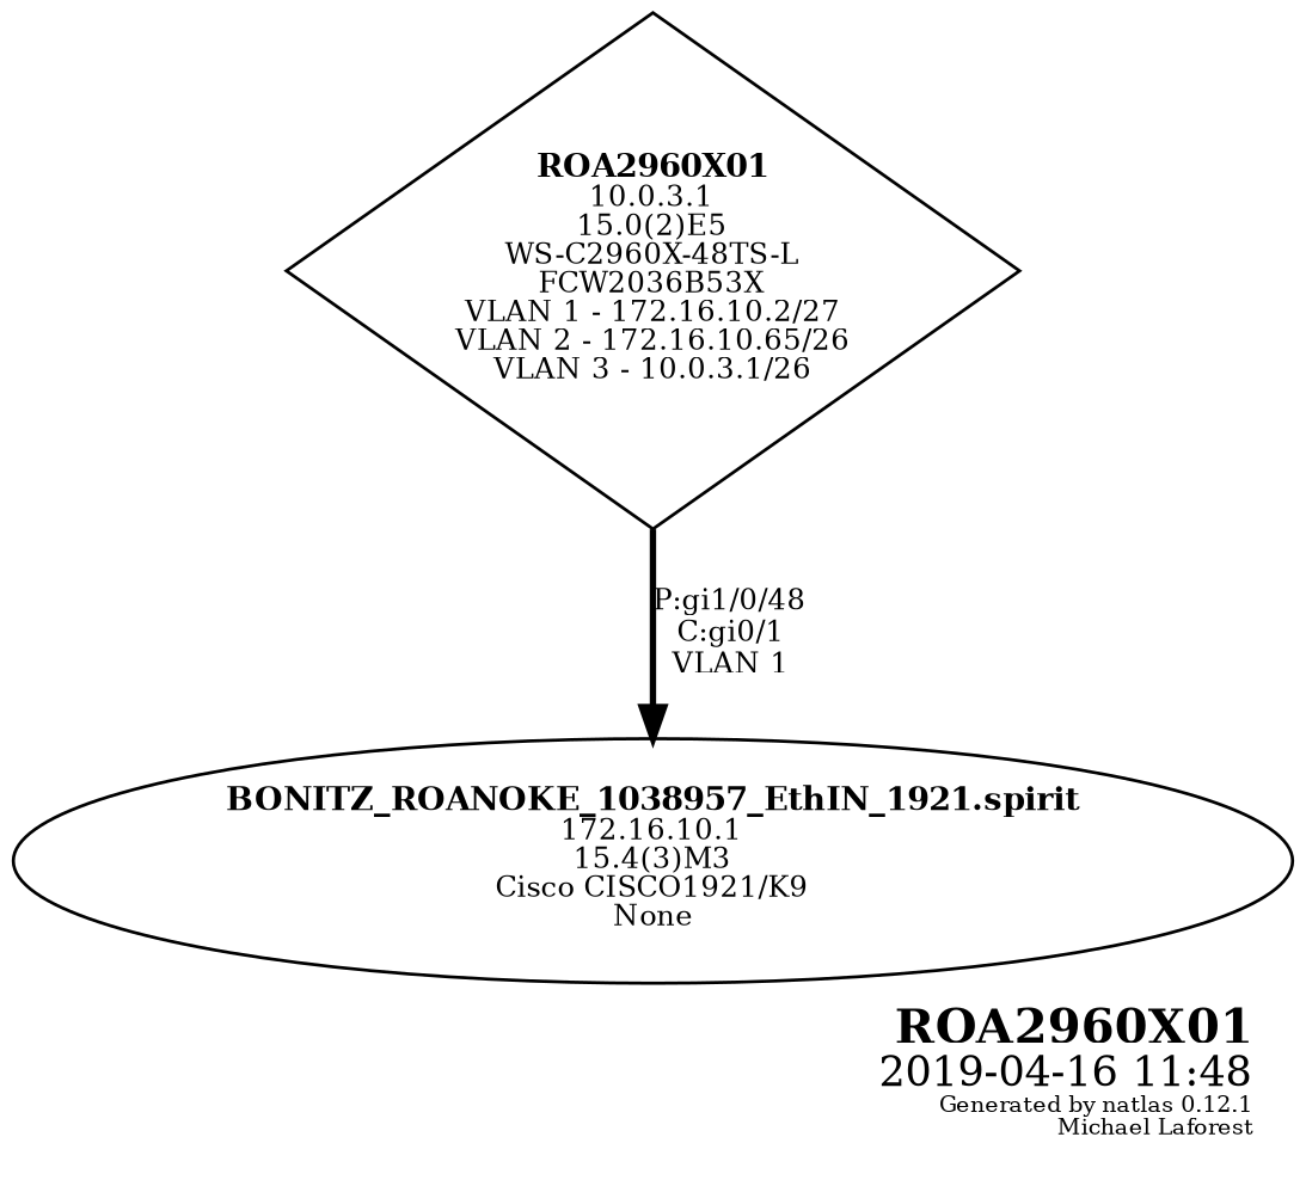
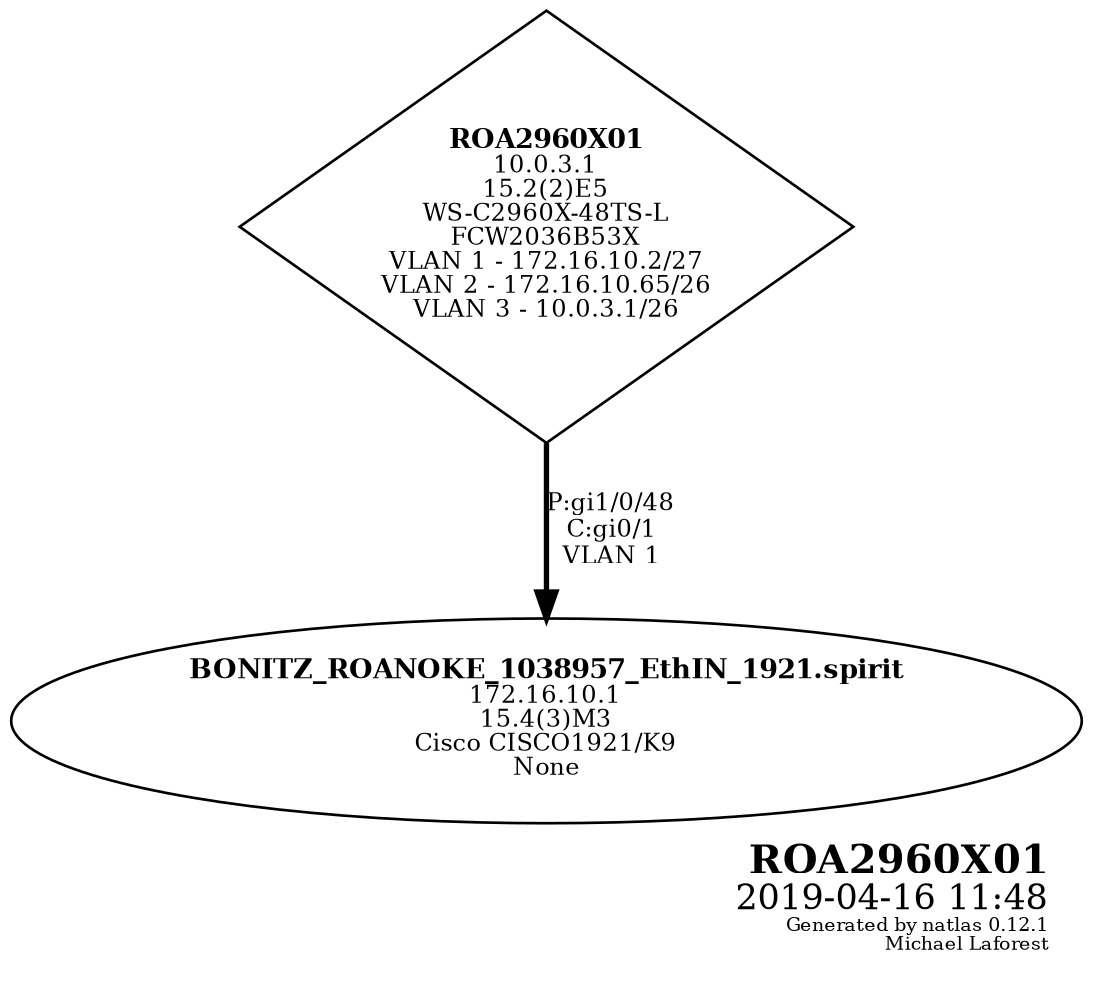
  graph {
    fontsize=10
    label=<<table border="0"><tr><td balign="right"><font point-size="15"><b>ROA2960X01</b></font><br /><font point-size="13">2019-04-16 11:48</font><br /><font point-size="7">Generated by natlas 0.12.1<br />Michael Laforest</font><br /></td></tr></table>>
    labeljust=r
    labelloc=b
    node [fontsize=9 peripheries=1 style=solid]
-   n1 [height=2.25 label=<<font point-size="10"><b>ROA2960X01</b></font><br />10.0.3.1<br />15.0(2)E5<br />WS-C2960X-48TS-L<br />FCW2036B53X<br />VLAN 1 - 172.16.10.2/27<br />VLAN 2 - 172.16.10.65/26<br />VLAN 3 - 10.0.3.1/26<br />> shape=diamond width=3.1944]
+   n1 [height=2.25 label=<<font point-size="10"><b>ROA2960X01</b></font><br />10.0.3.1<br />15.2(2)E5<br />WS-C2960X-48TS-L<br />FCW2036B53X<br />VLAN 1 - 172.16.10.2/27<br />VLAN 2 - 172.16.10.65/26<br />VLAN 3 - 10.0.3.1/26<br />> shape=diamond width=3.1944]
    n2 [height=1.0607 label=<<font point-size="10"><b>BONITZ_ROANOKE_1038957_EthIN_1921.spirit</b></font><br />172.16.10.1<br />15.4(3)M3<br />Cisco CISCO1921/K9<br />None<br />> shape=ellipse width=4.6551]
    n1 -- n2 [color=black dir=forward fontsize=9 label="P:gi1/0/48\nC:gi0/1\nVLAN 1" labeljust=l style=bold]
  }
